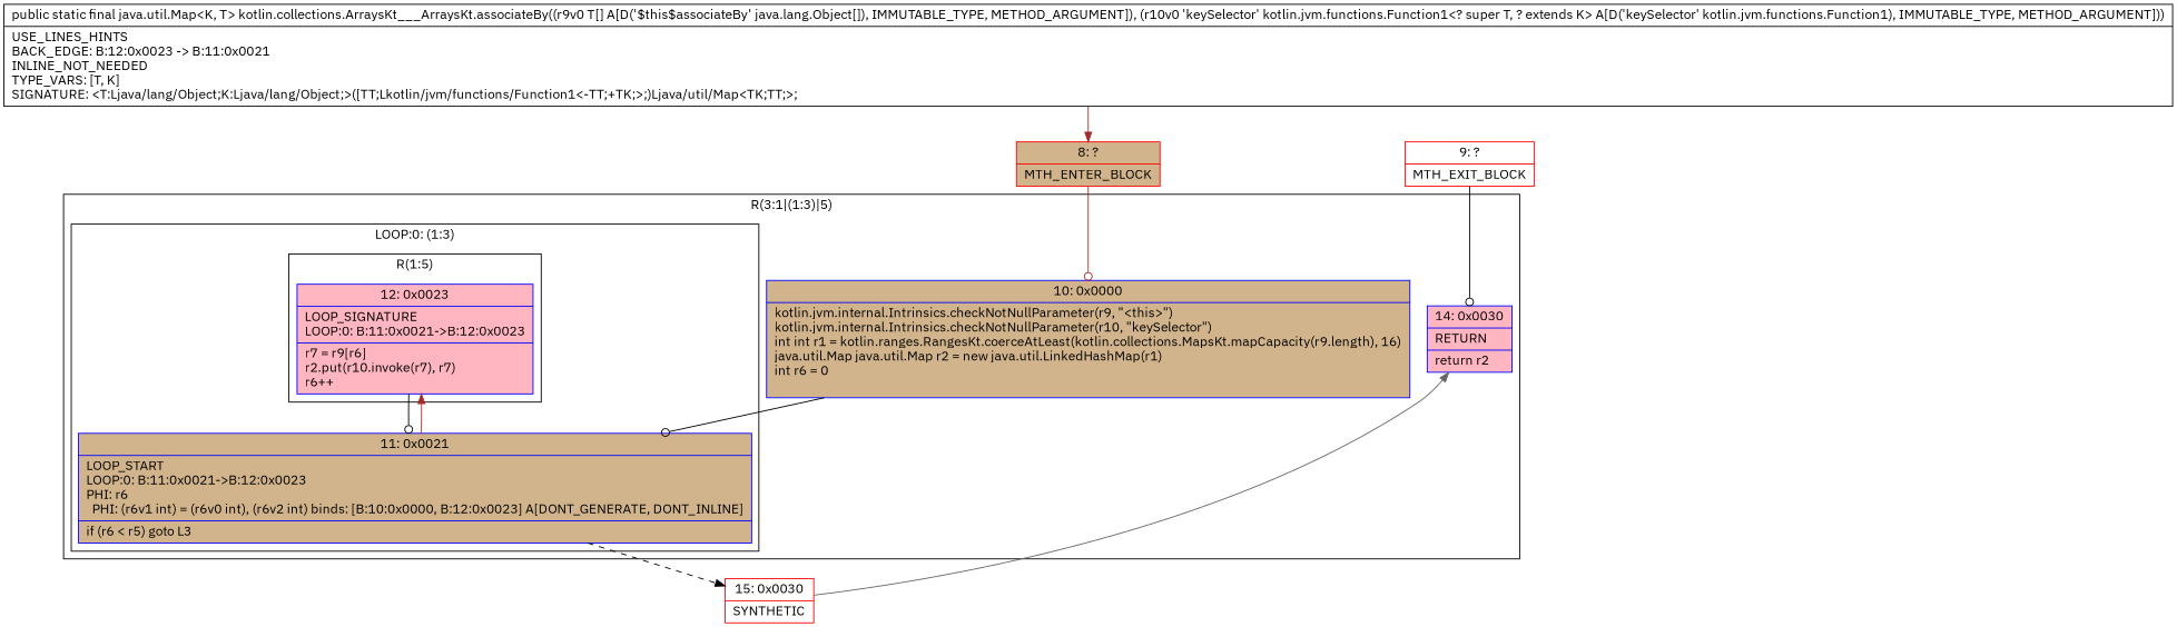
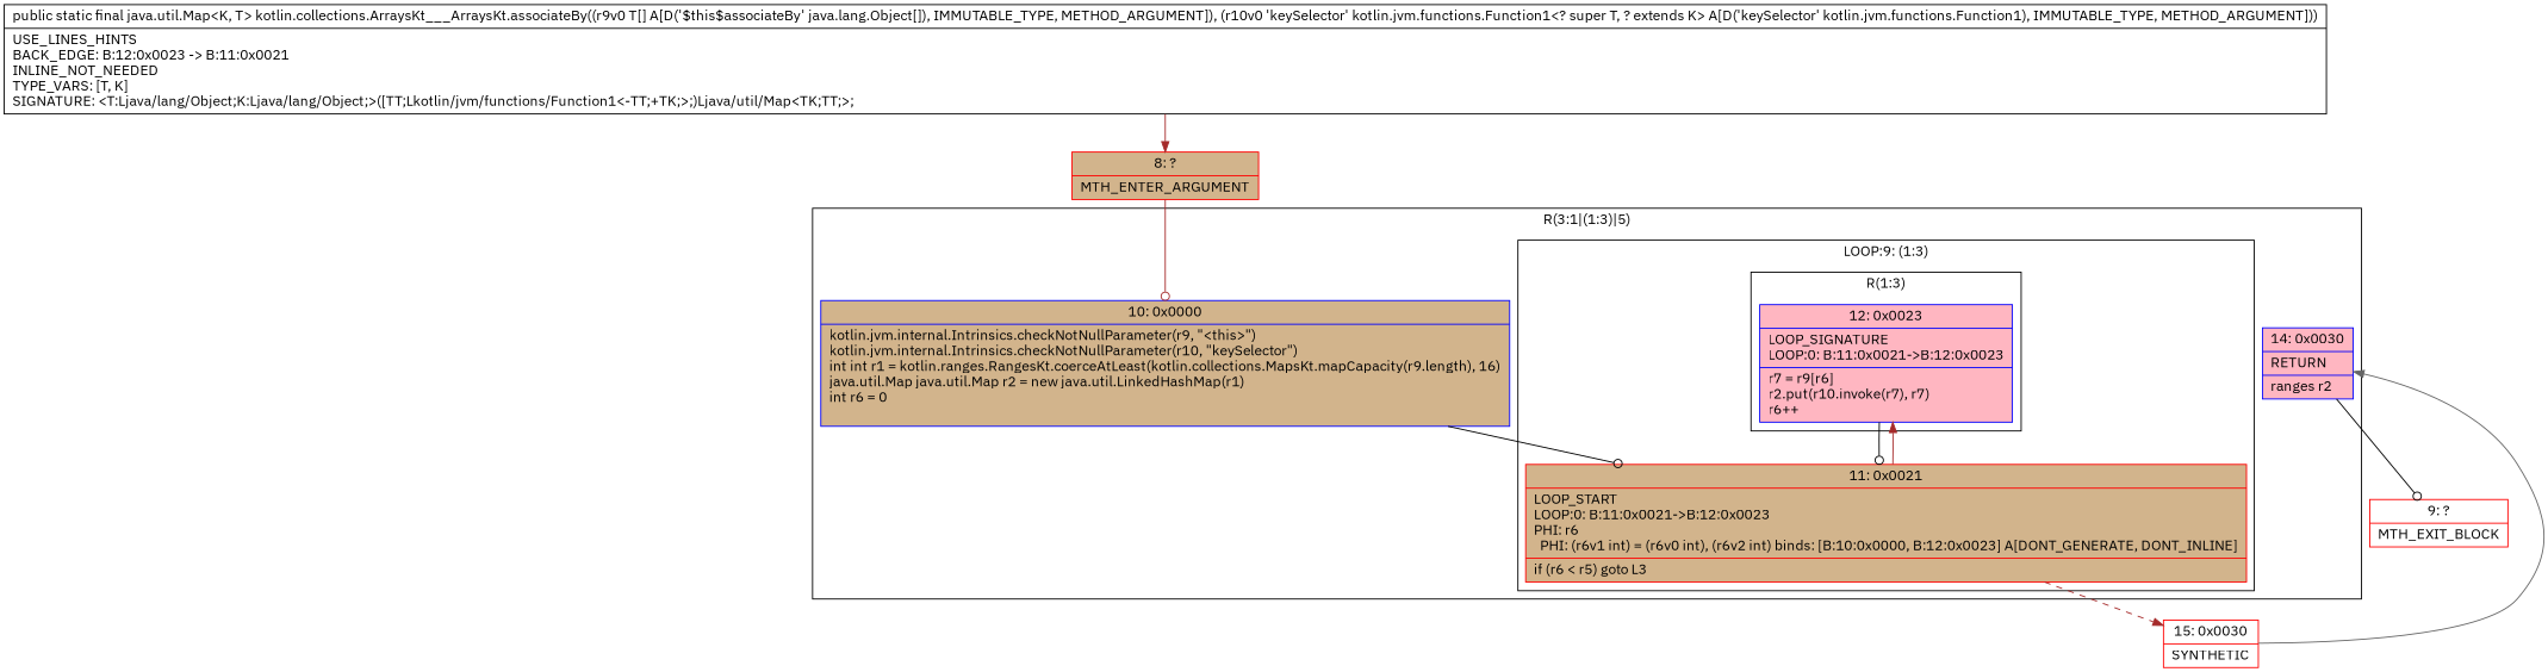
  digraph {
    fontname="IBM Plex Sans"
    node [color=blue fillcolor=tan fontname="IBM Plex Sans" shape=record style=filled]
    edge [arrowhead=odot color=brown fontname="IBM Plex Sans"]
    n1 [fillcolor=lightpink label="{12\:\ 0x0023|LOOP_SIGNATURE\lLOOP:0: B:11:0x0021\-\>B:12:0x0023\l|r7 = r9[r6]\lr2.put(r10.invoke(r7), r7)\lr6++\l}"]
-   n2 [label="{11\:\ 0x0021|LOOP_START\lLOOP:0: B:11:0x0021\-\>B:12:0x0023\lPHI: r6 \l  PHI: (r6v1 int) = (r6v0 int), (r6v2 int) binds: [B:10:0x0000, B:12:0x0023] A[DONT_GENERATE, DONT_INLINE]\l|if (r6 \< r5) goto L3\l}"]
+   n2 [color=red label="{11\:\ 0x0021|LOOP_START\lLOOP:0: B:11:0x0021\-\>B:12:0x0023\lPHI: r6 \l  PHI: (r6v1 int) = (r6v0 int), (r6v2 int) binds: [B:10:0x0000, B:12:0x0023] A[DONT_GENERATE, DONT_INLINE]\l|if (r6 \< r5) goto L3\l}"]
    n3 [label="{10\:\ 0x0000|kotlin.jvm.internal.Intrinsics.checkNotNullParameter(r9, \"\<this\>\")\lkotlin.jvm.internal.Intrinsics.checkNotNullParameter(r10, \"keySelector\")\lint int r1 = kotlin.ranges.RangesKt.coerceAtLeast(kotlin.collections.MapsKt.mapCapacity(r9.length), 16)\ljava.util.Map java.util.Map r2 = new java.util.LinkedHashMap(r1)\lint r6 = 0\l\l}"]
-   n4 [fillcolor=lightpink label="{14\:\ 0x0030|RETURN\l|return r2\l}"]
+   n4 [fillcolor=lightpink label="{14\:\ 0x0030|RETURN\l|ranges r2\l}"]
    n5 [color=red fillcolor=white label="{15\:\ 0x0030|SYNTHETIC\l}"]
    n6 [color=red fillcolor=white label="{9\:\ ?|MTH_EXIT_BLOCK\l}"]
-   n7 [color=red label="{8\:\ ?|MTH_ENTER_BLOCK\l}"]
+   n7 [color=red label="{8\:\ ?|MTH_ENTER_ARGUMENT\l}"]
    n8 [fillcolor=white label="{public static final java.util.Map\<K, T\> kotlin.collections.ArraysKt___ArraysKt.associateBy((r9v0 T[] A[D('$this$associateBy' java.lang.Object[]), IMMUTABLE_TYPE, METHOD_ARGUMENT]), (r10v0 'keySelector' kotlin.jvm.functions.Function1\<? super T, ? extends K\> A[D('keySelector' kotlin.jvm.functions.Function1), IMMUTABLE_TYPE, METHOD_ARGUMENT]))  | USE_LINES_HINTS\lBACK_EDGE: B:12:0x0023 \-\> B:11:0x0021\lINLINE_NOT_NEEDED\lTYPE_VARS: [T, K]\lSIGNATURE: \<T:Ljava\/lang\/Object;K:Ljava\/lang\/Object;\>([TT;Lkotlin\/jvm\/functions\/Function1\<\-TT;+TK;\>;)Ljava\/util\/Map\<TK;TT;\>;\l}" color=""]
    subgraph cluster_1 {
      label="R(3:1|(1:3)|5)"
      n3
      n4
      subgraph cluster_2 {
-       label="LOOP:0: (1:3)"
+       label="LOOP:9: (1:3)"
        n2
        subgraph cluster_3 {
-         label="R(1:5)"
+         label="R(1:3)"
          n1
        }
      }
    }
    n1 -> n2 [color=black]
    n2 -> n1 [arrowhead=normal]
-   n2 -> n5 [arrowhead=normal color=black style=dashed]
+   n2 -> n5 [arrowhead=normal style=dashed]
    n3 -> n2 [color=black]
-   n6 -> n4 [color=black]
+   n4 -> n6 [color=black]
    n5 -> n4 [arrowhead=normal color=gray40]
    n7 -> n3
    n8 -> n7 [arrowhead=normal]
  }
